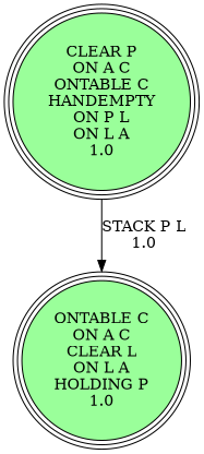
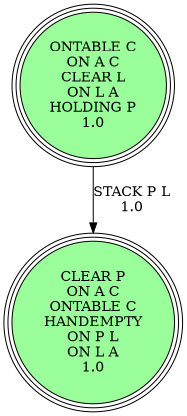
  digraph {
    node [fillcolor=palegreen1 peripheries=3 shape=circle style=filled]
    "ONTABLE C\nON A C\nCLEAR L\nON L A\nHOLDING P\n1.0\n"
    "CLEAR P\nON A C\nONTABLE C\nHANDEMPTY\nON P L\nON L A\n1.0\n"
-   "CLEAR P\nON A C\nONTABLE C\nHANDEMPTY\nON P L\nON L A\n1.0\n" -> "ONTABLE C\nON A C\nCLEAR L\nON L A\nHOLDING P\n1.0\n" [label="STACK P L\n1.0\n"]
+   "ONTABLE C\nON A C\nCLEAR L\nON L A\nHOLDING P\n1.0\n" -> "CLEAR P\nON A C\nONTABLE C\nHANDEMPTY\nON P L\nON L A\n1.0\n" [label="STACK P L\n1.0\n"]
  }
